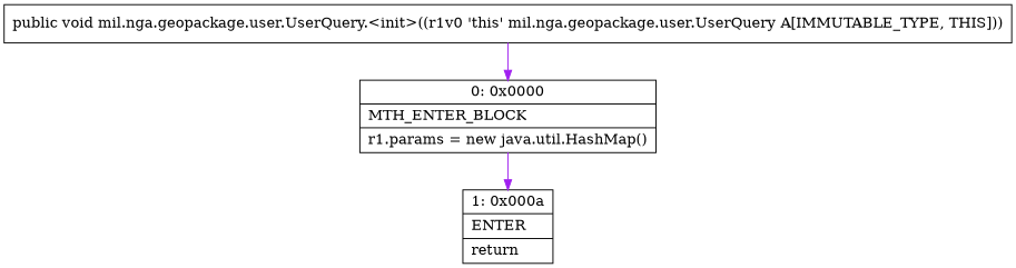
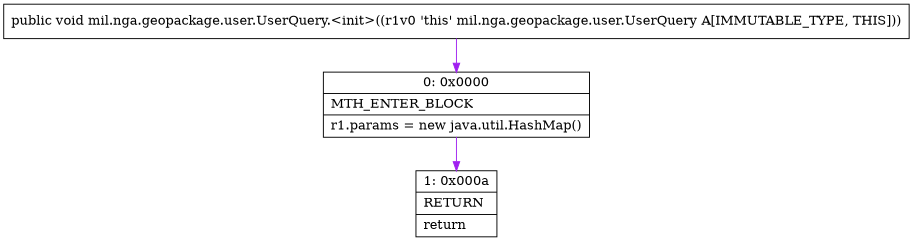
  digraph {
    node [shape=record]
    edge [color=purple]
    n1 [label="{0\:\ 0x0000|MTH_ENTER_BLOCK\l|r1.params = new java.util.HashMap()\l}"]
-   n2 [label="{1\:\ 0x000a|ENTER\l|return\l}"]
+   n2 [label="{1\:\ 0x000a|RETURN\l|return\l}"]
    n3 [label="{public void mil.nga.geopackage.user.UserQuery.\<init\>((r1v0 'this' mil.nga.geopackage.user.UserQuery A[IMMUTABLE_TYPE, THIS])) }"]
    n1 -> n2
    n3 -> n1
  }
